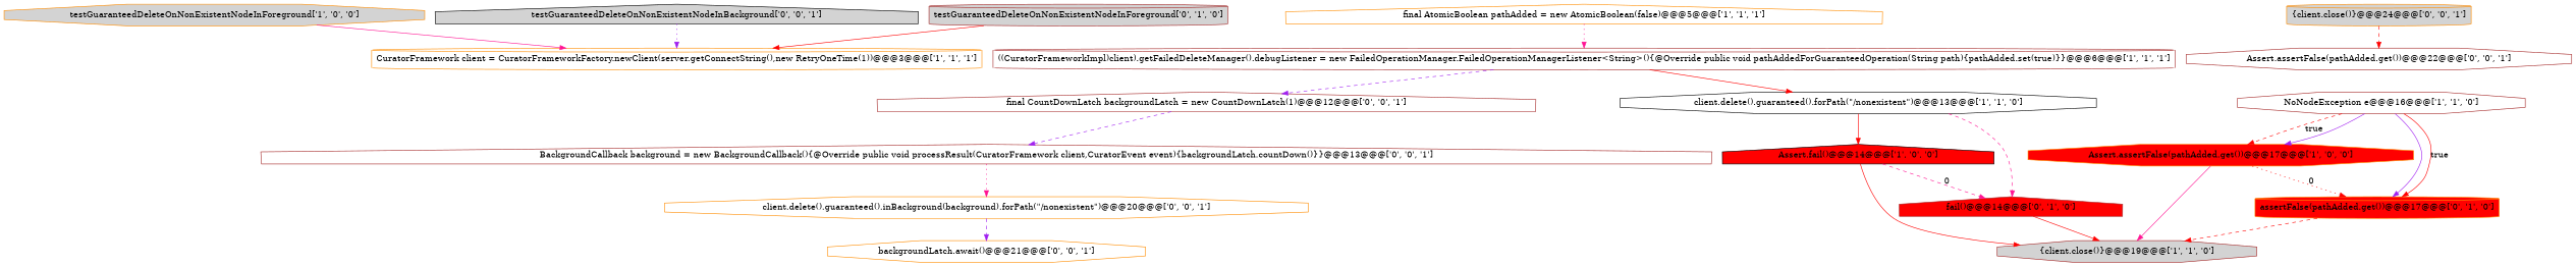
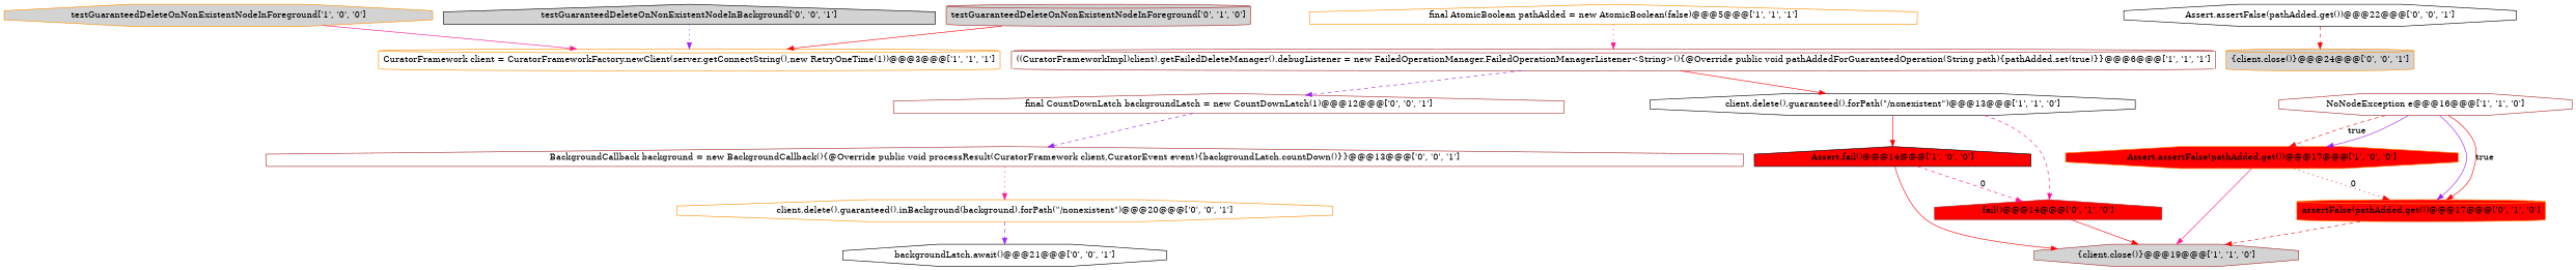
  digraph {
    node [color=darkorange fillcolor=white shape=octagon style=filled]
    edge [color=red style=solid]
    n1 [label="CuratorFramework client = CuratorFrameworkFactory.newClient(server.getConnectString(),new RetryOneTime(1))@@@3@@@['1', '1', '1']" shape=cylinder]
    n2 [color=brown label="final CountDownLatch backgroundLatch = new CountDownLatch(1)@@@12@@@['0', '0', '1']" shape=house]
    n3 [color=brown label="BackgroundCallback background = new BackgroundCallback(){@Override public void processResult(CuratorFramework client,CuratorEvent event){backgroundLatch.countDown()}}@@@13@@@['0', '0', '1']" shape=house]
    n4 [label="client.delete().guaranteed().inBackground(background).forPath(\"/nonexistent\")@@@20@@@['0', '0', '1']"]
    n5 [color=black label="client.delete().guaranteed().forPath(\"/nonexistent\")@@@13@@@['1', '1', '0']"]
    n6 [color=black fillcolor=red label="Assert.fail()@@@14@@@['1', '0', '0']" shape=house]
    n7 [color=brown fillcolor=red label="fail()@@@14@@@['0', '1', '0']" shape=house]
    n8 [color=brown fillcolor=lightgray label="{client.close()}@@@19@@@['1', '1', '0']"]
    n9 [fillcolor=lightgray label="testGuaranteedDeleteOnNonExistentNodeInForeground['1', '0', '0']"]
    n10 [fillcolor=red label="Assert.assertFalse(pathAdded.get())@@@17@@@['1', '0', '0']"]
    n11 [fillcolor=red label="assertFalse(pathAdded.get())@@@17@@@['0', '1', '0']" shape=cylinder]
    n12 [color=black fillcolor=lightgray label="testGuaranteedDeleteOnNonExistentNodeInBackground['0', '0', '1']" shape=house]
    n13 [label="final AtomicBoolean pathAdded = new AtomicBoolean(false)@@@5@@@['1', '1', '1']" shape=house]
    n14 [color=brown label="((CuratorFrameworkImpl)client).getFailedDeleteManager().debugListener = new FailedOperationManager.FailedOperationManagerListener<String>(){@Override public void pathAddedForGuaranteedOperation(String path){pathAdded.set(true)}}@@@6@@@['1', '1', '1']" shape=cylinder]
    n15 [color=brown label="NoNodeException e@@@16@@@['1', '1', '0']"]
-   n16 [color=brown label="Assert.assertFalse(pathAdded.get())@@@22@@@['0', '0', '1']"]
+   n16 [color=black label="Assert.assertFalse(pathAdded.get())@@@22@@@['0', '0', '1']"]
    n17 [fillcolor=lightgray label="{client.close()}@@@24@@@['0', '0', '1']" shape=cylinder]
-   n18 [label="backgroundLatch.await()@@@21@@@['0', '0', '1']"]
+   n18 [color=black label="backgroundLatch.await()@@@21@@@['0', '0', '1']"]
    n19 [color=brown fillcolor=lightgray label="testGuaranteedDeleteOnNonExistentNodeInForeground['0', '1', '0']" shape=cylinder]
    n2 -> n3 [color=purple style=dashed]
    n3 -> n4 [color=deeppink style=dotted]
    n4 -> n18 [color=purple style=dashed]
    n5 -> n6
    n5 -> n7 [color=deeppink style=dashed]
    n6 -> n7 [color=deeppink label=0 style=dashed]
    n6 -> n8
    n7 -> n8
    n9 -> n1 [color=deeppink]
    n10 -> n8 [color=deeppink]
    n10 -> n11 [label=0 style=dotted]
    n11 -> n8 [style=dashed]
    n12 -> n1 [color=purple style=dotted]
    n13 -> n14 [color=deeppink style=dotted]
    n14 -> n2 [color=purple style=dashed]
    n14 -> n5
    n15 -> n10 [label=true style=dashed]
    n15 -> n10 [color=purple]
    n15 -> n11 [color=purple]
    n15 -> n11 [label=true]
-   n17 -> n16 [style=dashed]
+   n16 -> n17 [style=dashed]
    n19 -> n1
  }
